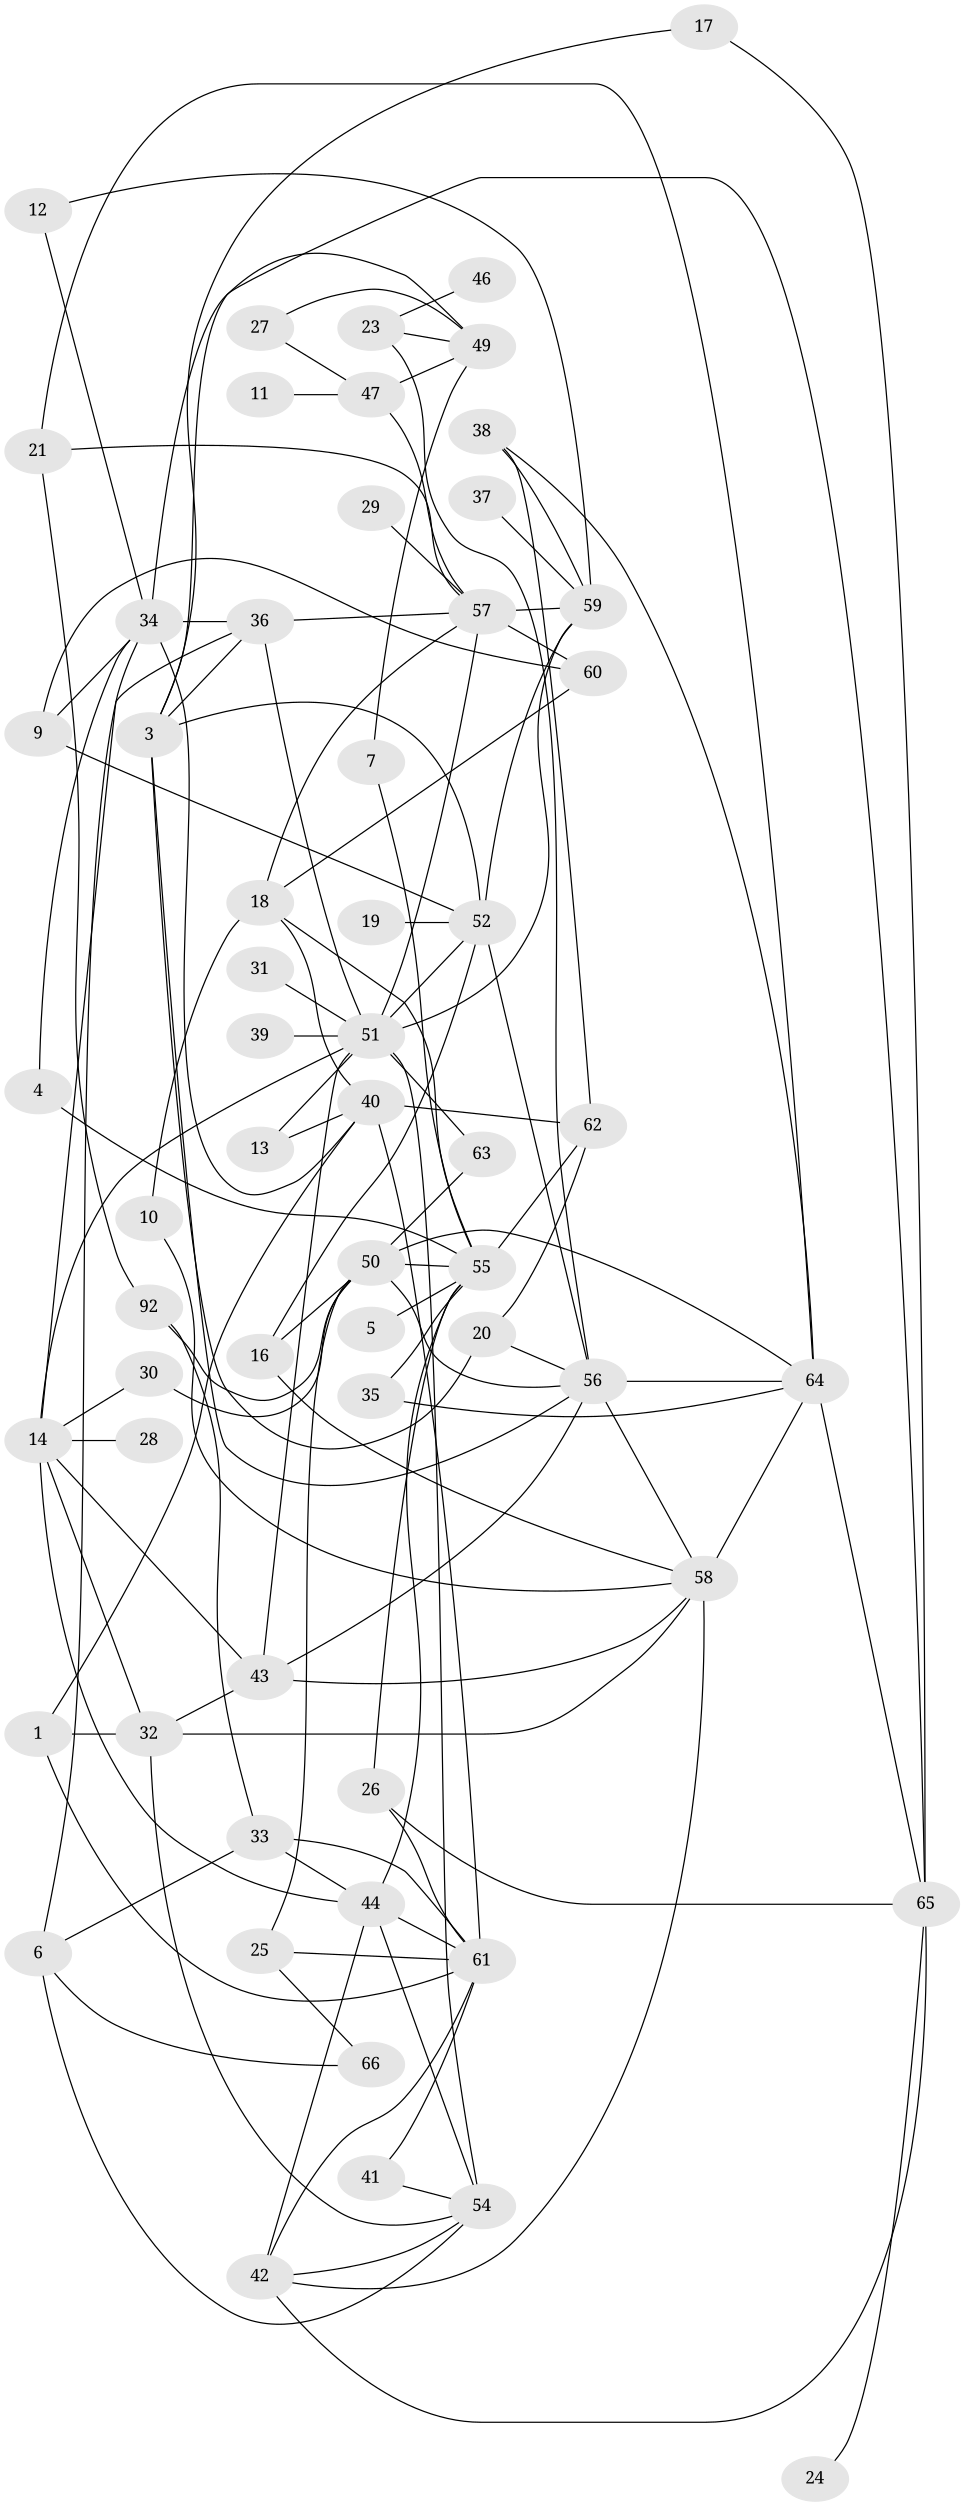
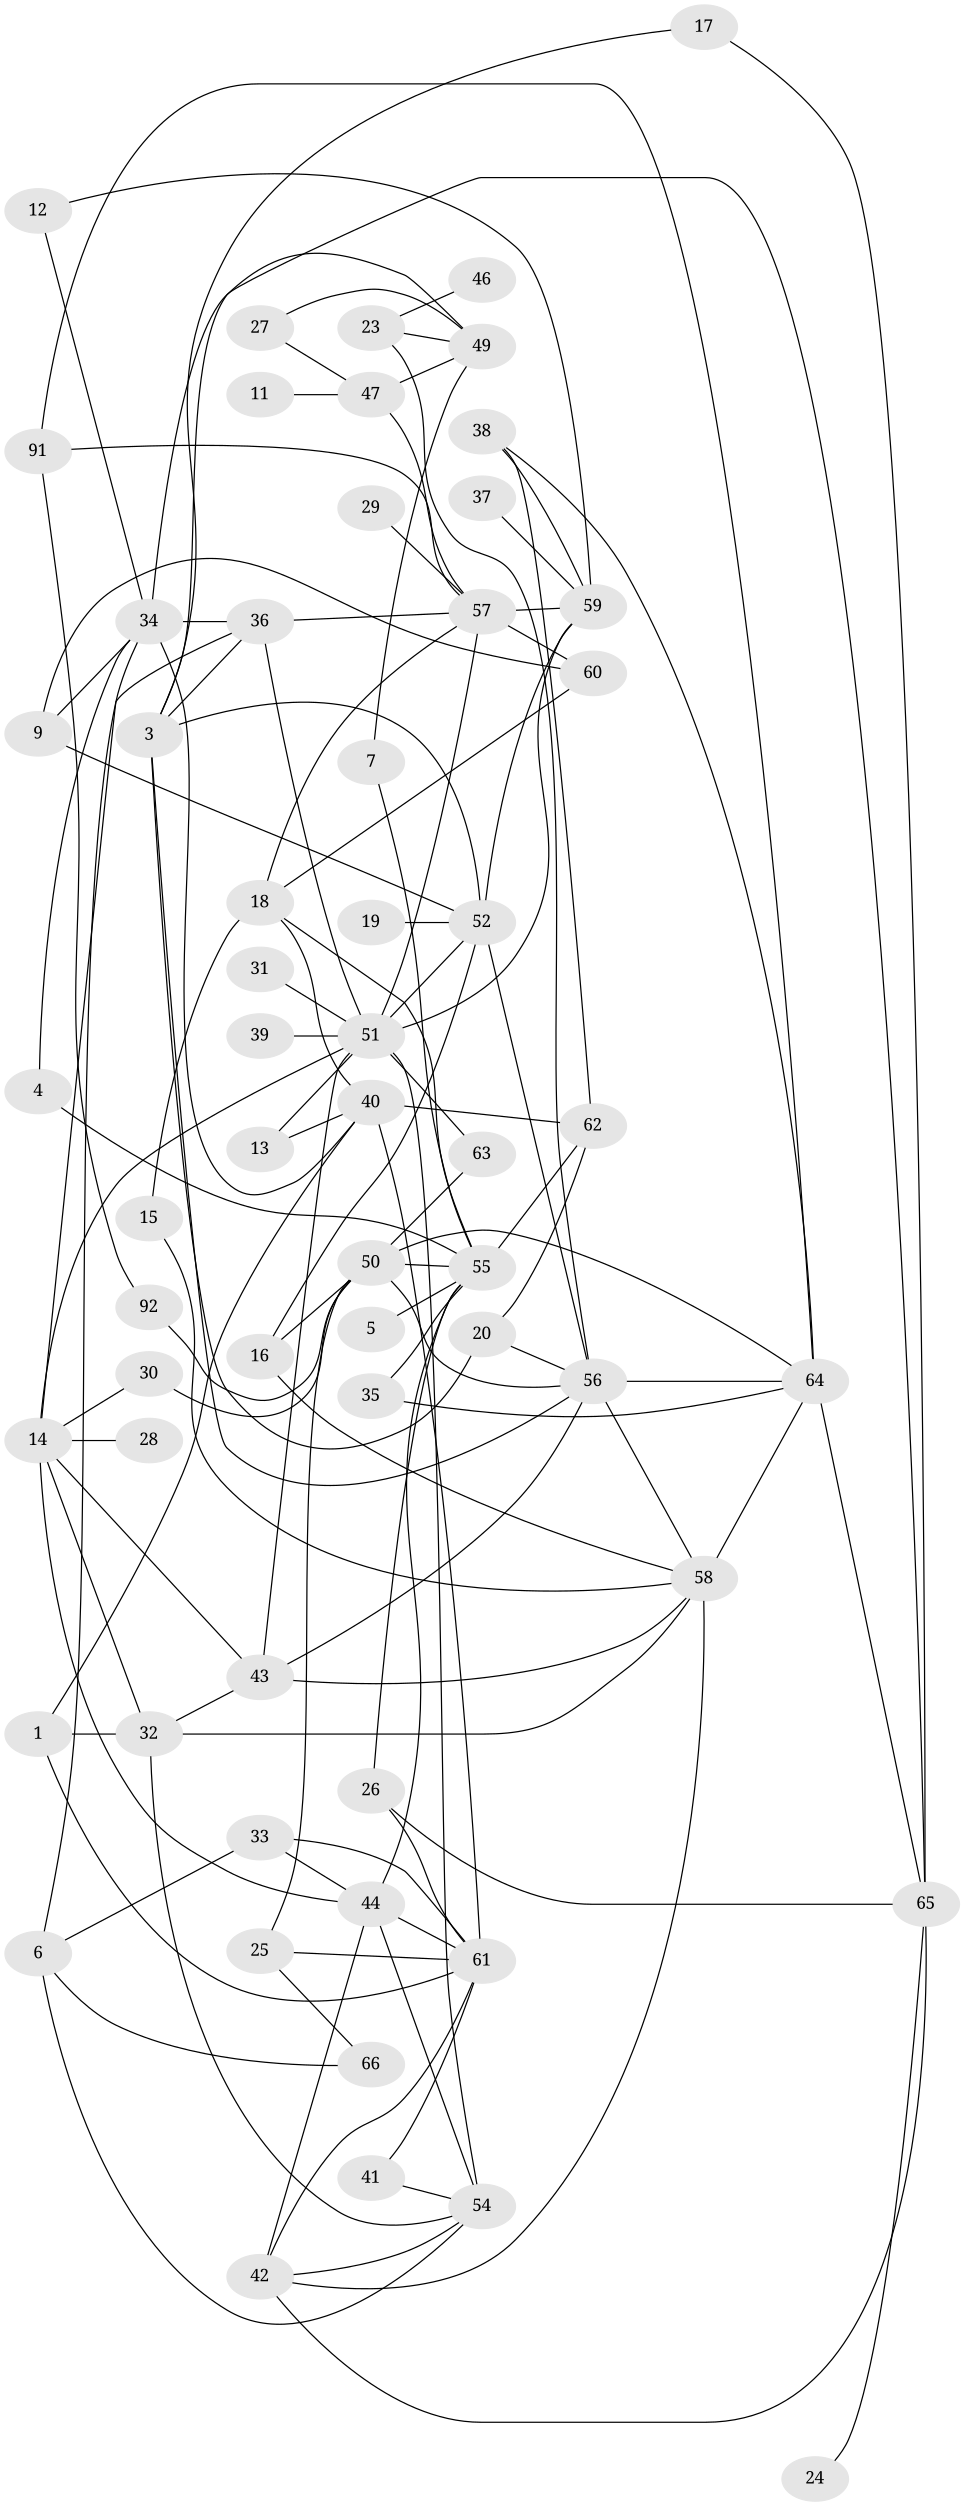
  graph {
    fontname="Noto Serif"
    rankdir=LR
    node [color=gray90 fontname="Noto Serif" style=filled]
    edge [fontname="Noto Serif" weight=1.0]
    1
    32
    40
    61
    54
    58
    43
    62
    3
    17
    20
    36
    52
    56
    65
    51
    57
    59
    64
    4
    34
    55
    49
    5
    6
    33
    66
    44
    7
    9
    60
-   10
+   10 [label=15]
    18
    11
    47
    12
    13
    63
    14
    28
    30
    50
    16
    19
-   21
+   21 [label=91]
    n46 [label=92]
    23
    46
    24
    25
    26
    27
    29
    31
    35
    37
    38
    39
    41
    42
    1 -- 32
    1 -- 40
    1 -- 61
    32 -- 54
    32 -- 58
    32 -- 43
    40 -- 61
    40 -- 62
    58 -- 64
    43 -- 58
    43 -- 56
    43 -- 51
    3 -- 17
    3 -- 20
    3 -- 36
    3 -- 52
    3 -- 56
    3 -- 65
    17 -- 65
    20 -- 62
    20 -- 56
    36 -- 51
    36 -- 57
    52 -- 56
    52 -- 59 [weight=2.0]
    56 -- 58 [weight=2.0]
    56 -- 64
    51 -- 54
    51 -- 52 [weight=2.0]
    51 -- 57
    51 -- 59
    51 -- 63
    57 -- 59
    57 -- 60
    64 -- 65
    4 -- 34
    4 -- 55
    34 -- 40
    34 -- 36
    34 -- 49
    55 -- 62
    5 -- 55
    6 -- 54
    6 -- 34
    6 -- 33
    6 -- 66
    33 -- 61
    33 -- 44
    44 -- 61
    44 -- 54
    44 -- 55
    7 -- 55
    7 -- 49
    9 -- 52 [weight=2.0]
    9 -- 34
    9 -- 60
    10 -- 58
    10 -- 18
    18 -- 40
    18 -- 57
    18 -- 55
    18 -- 60
    11 -- 47
    47 -- 57
    47 -- 49
    12 -- 59
    12 -- 34
    13 -- 40
    13 -- 51
    14 -- 32
    14 -- 43
    14 -- 36
    14 -- 51
    14 -- 44
    14 -- 28
    14 -- 30
    30 -- 50
    50 -- 56
    50 -- 64
    50 -- 55
    50 -- 63
    16 -- 58
    16 -- 52 [weight=2.0]
    16 -- 50
    19 -- 52
    21 -- 57
    21 -- 64
    21 -- n46
-   n46 -- 33
    n46 -- 50
    23 -- 56
    23 -- 49
    23 -- 46
    24 -- 65
    25 -- 61 [weight=2.0]
    25 -- 66
    25 -- 50
    26 -- 61
    26 -- 65
    26 -- 55
    27 -- 49
    27 -- 47
    29 -- 57
    31 -- 51
    35 -- 64
    35 -- 55
    37 -- 59
    38 -- 62
    38 -- 59
    38 -- 64
    39 -- 51
    41 -- 61
    41 -- 54
    42 -- 61
    42 -- 54
    42 -- 58
    42 -- 65 [weight=2.0]
    42 -- 44
  }
